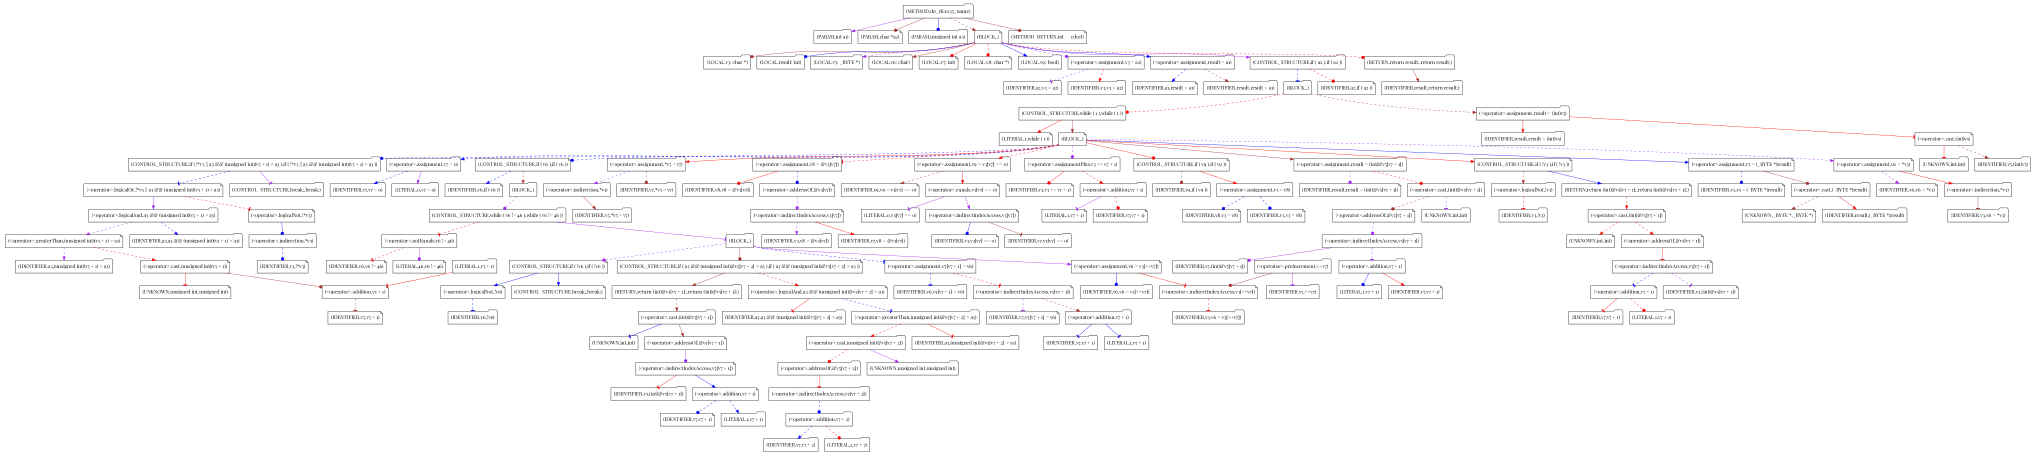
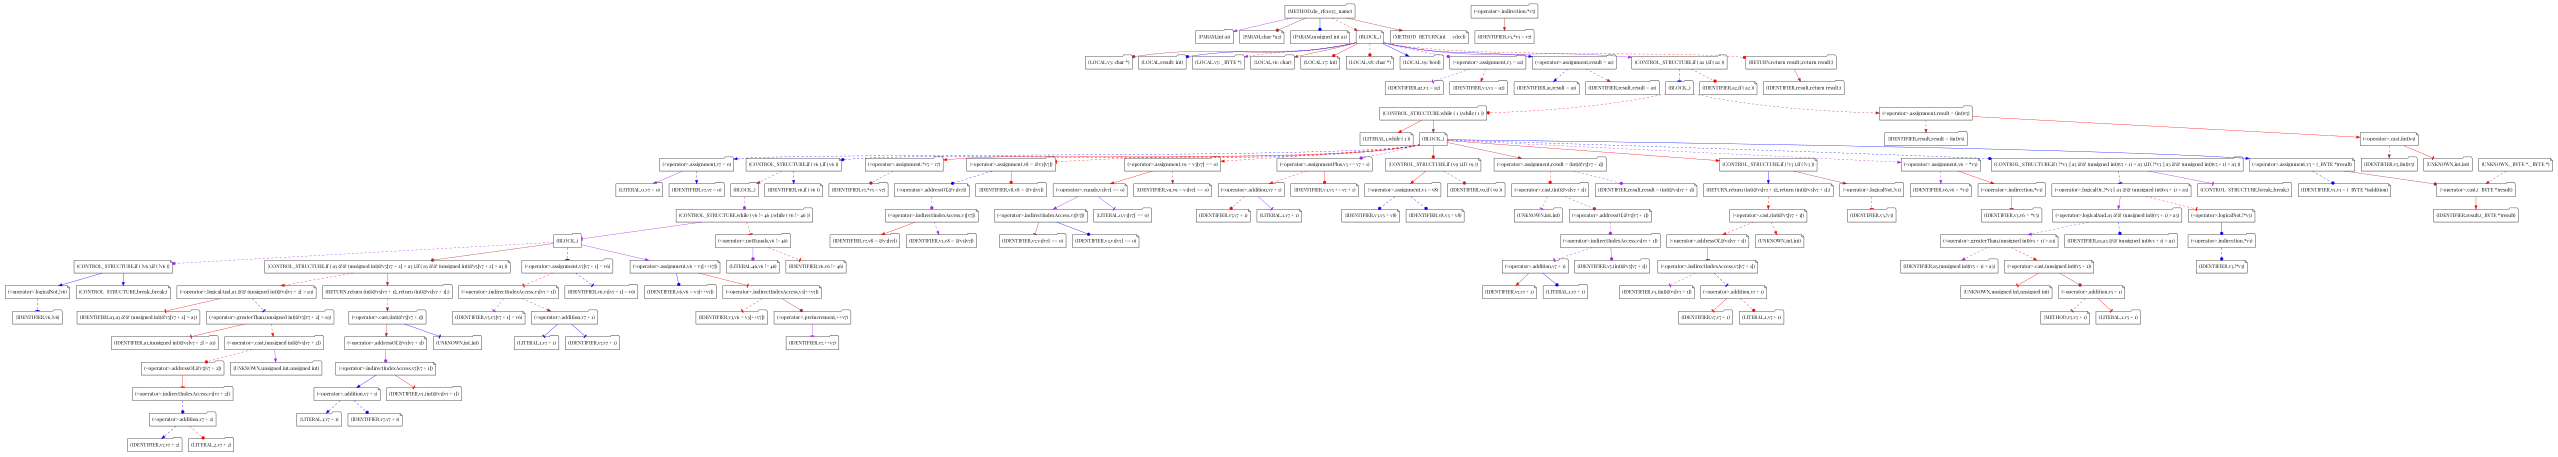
  digraph {
    fontname="Playfair Display"
    node [fontname="Playfair Display" shape=folder]
    edge [arrowhead=normal color=red fontname="Playfair Display" style=dashed]
    n1 [label="(METHOD,do_rfc1035_name)"]
    n2 [label="(PARAM,int a1)"]
    n3 [label="(PARAM,char *a2)" shape=note]
-   n4 [label="(PARAM,unsigned int a3)"]
+   n4 [label="(PARAM,unsigned int a3)" shape=note]
    n5 [label="(BLOCK,,)" shape=note]
    n6 [label="(METHOD_RETURN,int __cdecl)" shape=note]
    n7 [label="(LOCAL,v3: char *)"]
    n8 [label="(LOCAL,result: int)"]
    n9 [label="(LOCAL,v5: _BYTE *)"]
    n10 [label="(LOCAL,v6: char)"]
    n11 [label="(LOCAL,v7: int)" shape=note]
    n12 [label="(LOCAL,v8: char *)" shape=note]
    n13 [label="(LOCAL,v9: bool)"]
    n14 [label="(<operator>.assignment,v3 = a2)"]
    n15 [label="(<operator>.assignment,result = a1)"]
    n16 [label="(CONTROL_STRUCTURE,if ( a2 ),if ( a2 ))"]
    n17 [label="(RETURN,return result;,return result;)"]
    n18 [label="(IDENTIFIER,v3,v3 = a2)"]
    n19 [label="(IDENTIFIER,a2,v3 = a2)"]
    n20 [label="(IDENTIFIER,result,result = a1)"]
    n21 [label="(IDENTIFIER,a1,result = a1)" shape=note]
    n22 [label="(IDENTIFIER,a2,if ( a2 ))" shape=note]
    n23 [label="(BLOCK,,)"]
    n24 [label="(IDENTIFIER,result,return result;)"]
    n25 [label="(CONTROL_STRUCTURE,while ( 1 ),while ( 1 ))"]
    n26 [label="(<operator>.assignment,result = (int)v5)"]
    n27 [label="(LITERAL,1,while ( 1 ))" shape=note]
    n28 [label="(BLOCK,,)" shape=note]
    n29 [label="(IDENTIFIER,result,result = (int)v5)"]
    n30 [label="(<operator>.cast,(int)v5)" shape=note]
    n31 [label="(<operator>.assignment,v5 = (_BYTE *)result)" shape=note]
    n32 [label="(<operator>.assignment,v6 = *v3)" shape=note]
    n33 [label="(CONTROL_STRUCTURE,if ( !*v3 || a3 && (unsigned int)(v5 + 1) > a3 ),if ( !*v3 || a3 && (unsigned int)(v5 + 1) > a3 ))"]
    n34 [label="(<operator>.assignment,v7 = 0)"]
    n35 [label="(CONTROL_STRUCTURE,if ( v6 ),if ( v6 ))" shape=note]
    n36 [label="(<operator>.assignment,*v5 = v7)"]
    n37 [label="(<operator>.assignment,v8 = &v3[v7])"]
    n38 [label="(<operator>.assignment,v9 = v3[v7] == 0)"]
    n39 [label="(<operator>.assignmentPlus,v3 += v7 + 1)"]
    n40 [label="(CONTROL_STRUCTURE,if ( v9 ),if ( v9 ))" shape=note]
    n41 [label="(<operator>.assignment,result = (int)&v5[v7 + 1])"]
    n42 [label="(CONTROL_STRUCTURE,if ( !v3 ),if ( !v3 ))" shape=note]
-   n43 [label="(IDENTIFIER,v5,v5 = (_BYTE *)result)" shape=note]
+   n43 [label="(IDENTIFIER,v5,v5 = (_BYTE *)addition)" shape=note]
    n44 [label="(<operator>.cast,(_BYTE *)result)"]
    n45 [label="(IDENTIFIER,v6,v6 = *v3)" shape=note]
    n46 [label="(<operator>.indirection,*v3)"]
    n47 [label="(<operator>.logicalOr,!*v3 || a3 && (unsigned int)(v5 + 1) > a3)" shape=note]
    n48 [label="(CONTROL_STRUCTURE,break;,break;)"]
    n49 [label="(IDENTIFIER,v7,v7 = 0)"]
    n50 [label="(LITERAL,0,v7 = 0)"]
    n51 [label="(IDENTIFIER,v6,if ( v6 ))" shape=note]
    n52 [label="(BLOCK,,)"]
    n53 [label="(<operator>.indirection,*v5)"]
    n54 [label="(IDENTIFIER,v7,*v5 = v7)"]
    n55 [label="(IDENTIFIER,v8,v8 = &v3[v7])"]
    n56 [label="(<operator>.addressOf,&v3[v7])" shape=note]
    n57 [label="(IDENTIFIER,v9,v9 = v3[v7] == 0)" shape=note]
    n58 [label="(<operator>.equals,v3[v7] == 0)" shape=note]
    n59 [label="(IDENTIFIER,v3,v3 += v7 + 1)" shape=note]
    n60 [label="(<operator>.addition,v7 + 1)"]
    n61 [label="(IDENTIFIER,v9,if ( v9 ))"]
    n62 [label="(<operator>.assignment,v3 = v8)"]
    n63 [label="(IDENTIFIER,result,result = (int)&v5[v7 + 1])" shape=note]
    n64 [label="(<operator>.cast,(int)&v5[v7 + 1])"]
    n65 [label="(<operator>.logicalNot,!v3)"]
    n66 [label="(RETURN,return (int)&v5[v7 + 1];,return (int)&v5[v7 + 1];)" shape=note]
    n67 [label="(UNKNOWN,_BYTE *,_BYTE *)" shape=note]
    n68 [label="(IDENTIFIER,result,(_BYTE *)result)"]
    n69 [label="(IDENTIFIER,v3,v6 = *v3)"]
    n70 [label="(<operator>.logicalNot,!*v3)" shape=note]
    n71 [label="(<operator>.logicalAnd,a3 && (unsigned int)(v5 + 1) > a3)"]
    n72 [label="(<operator>.indirection,*v3)"]
    n73 [label="(IDENTIFIER,a3,a3 && (unsigned int)(v5 + 1) > a3)"]
    n74 [label="(<operator>.greaterThan,(unsigned int)(v5 + 1) > a3)" shape=note]
    n75 [label="(IDENTIFIER,v3,!*v3)" shape=note]
    n76 [label="(<operator>.cast,(unsigned int)(v5 + 1))" shape=note]
    n77 [label="(IDENTIFIER,a3,(unsigned int)(v5 + 1) > a3)"]
    n78 [label="(UNKNOWN,unsigned int,unsigned int)" shape=note]
    n79 [label="(<operator>.addition,v5 + 1)" shape=note]
-   n80 [label="(IDENTIFIER,v5,v5 + 1)" shape=note]
+   n80 [label="(METHOD,v5,v5 + 1)" shape=note]
    n81 [label="(LITERAL,1,v5 + 1)"]
    n82 [label="(CONTROL_STRUCTURE,while ( v6 != 46 ),while ( v6 != 46 ))"]
    n83 [label="(<operator>.notEquals,v6 != 46)"]
    n84 [label="(BLOCK,,)"]
    n85 [label="(IDENTIFIER,v6,v6 != 46)" shape=note]
    n86 [label="(LITERAL,46,v6 != 46)" shape=note]
    n87 [label="(CONTROL_STRUCTURE,if ( a3 && (unsigned int)&v5[v7 + 2] > a3 ),if ( a3 && (unsigned int)&v5[v7 + 2] > a3 ))" shape=note]
    n88 [label="(<operator>.assignment,v5[v7 + 1] = v6)"]
    n89 [label="(<operator>.assignment,v6 = v3[++v7])" shape=note]
    n90 [label="(CONTROL_STRUCTURE,if ( !v6 ),if ( !v6 ))" shape=note]
    n91 [label="(<operator>.logicalAnd,a3 && (unsigned int)&v5[v7 + 2] > a3)" shape=note]
    n92 [label="(RETURN,return (int)&v5[v7 + 1];,return (int)&v5[v7 + 1];)"]
    n93 [label="(<operator>.indirectIndexAccess,v5[v7 + 1])" shape=note]
    n94 [label="(IDENTIFIER,v6,v5[v7 + 1] = v6)"]
    n95 [label="(IDENTIFIER,v6,v6 = v3[++v7])"]
    n96 [label="(<operator>.indirectIndexAccess,v3[++v7])" shape=note]
    n97 [label="(<operator>.logicalNot,!v6)" shape=note]
    n98 [label="(CONTROL_STRUCTURE,break;,break;)" shape=note]
    n99 [label="(IDENTIFIER,a3,a3 && (unsigned int)&v5[v7 + 2] > a3)"]
    n100 [label="(<operator>.greaterThan,(unsigned int)&v5[v7 + 2] > a3)"]
    n101 [label="(<operator>.cast,(int)&v5[v7 + 1])"]
    n102 [label="(<operator>.cast,(unsigned int)&v5[v7 + 2])"]
    n103 [label="(IDENTIFIER,a3,(unsigned int)&v5[v7 + 2] > a3)"]
    n104 [label="(UNKNOWN,unsigned int,unsigned int)"]
    n105 [label="(<operator>.addressOf,&v5[v7 + 2])"]
    n106 [label="(<operator>.indirectIndexAccess,v5[v7 + 2])"]
    n107 [label="(<operator>.addition,v7 + 2)"]
    n108 [label="(IDENTIFIER,v7,v7 + 2)"]
    n109 [label="(LITERAL,2,v7 + 2)"]
    n110 [label="(UNKNOWN,int,int)"]
    n111 [label="(<operator>.addressOf,&v5[v7 + 1])" shape=note]
    n112 [label="(<operator>.indirectIndexAccess,v5[v7 + 1])" shape=note]
    n113 [label="(IDENTIFIER,v5,(int)&v5[v7 + 1])"]
    n114 [label="(<operator>.addition,v7 + 1)" shape=note]
    n115 [label="(IDENTIFIER,v7,v7 + 1)" shape=note]
    n116 [label="(LITERAL,1,v7 + 1)"]
    n117 [label="(IDENTIFIER,v5,v5[v7 + 1] = v6)" shape=note]
    n118 [label="(<operator>.addition,v7 + 1)"]
    n119 [label="(IDENTIFIER,v7,v7 + 1)"]
    n120 [label="(LITERAL,1,v7 + 1)"]
    n121 [label="(IDENTIFIER,v3,v6 = v3[++v7])"]
    n122 [label="(<operator>.preIncrement,++v7)"]
    n123 [label="(IDENTIFIER,v7,++v7)"]
    n124 [label="(IDENTIFIER,v6,!v6)"]
    n125 [label="(IDENTIFIER,v5,*v5 = v7)"]
    n126 [label="(<operator>.indirectIndexAccess,v3[v7])" shape=note]
    n127 [label="(IDENTIFIER,v3,v8 = &v3[v7])"]
    n128 [label="(IDENTIFIER,v7,v8 = &v3[v7])"]
    n129 [label="(<operator>.indirectIndexAccess,v3[v7])" shape=note]
    n130 [label="(LITERAL,0,v3[v7] == 0)"]
    n131 [label="(IDENTIFIER,v3,v3[v7] == 0)" shape=note]
    n132 [label="(IDENTIFIER,v7,v3[v7] == 0)"]
    n133 [label="(IDENTIFIER,v7,v7 + 1)" shape=note]
    n134 [label="(LITERAL,1,v7 + 1)" shape=note]
    n135 [label="(IDENTIFIER,v3,v3 = v8)" shape=note]
    n136 [label="(IDENTIFIER,v8,v3 = v8)" shape=note]
    n137 [label="(UNKNOWN,int,int)"]
    n138 [label="(<operator>.addressOf,&v5[v7 + 1])" shape=note]
    n139 [label="(<operator>.indirectIndexAccess,v5[v7 + 1])"]
    n140 [label="(IDENTIFIER,v5,(int)&v5[v7 + 1])"]
    n141 [label="(<operator>.addition,v7 + 1)"]
    n142 [label="(IDENTIFIER,v7,v7 + 1)" shape=note]
    n143 [label="(LITERAL,1,v7 + 1)"]
    n144 [label="(IDENTIFIER,v3,!v3)"]
    n145 [label="(<operator>.cast,(int)&v5[v7 + 1])" shape=note]
    n146 [label="(UNKNOWN,int,int)" shape=note]
    n147 [label="(<operator>.addressOf,&v5[v7 + 1])" shape=note]
    n148 [label="(<operator>.indirectIndexAccess,v5[v7 + 1])" shape=note]
    n149 [label="(IDENTIFIER,v5,(int)&v5[v7 + 1])" shape=note]
    n150 [label="(<operator>.addition,v7 + 1)" shape=note]
    n151 [label="(IDENTIFIER,v7,v7 + 1)"]
    n152 [label="(LITERAL,1,v7 + 1)"]
    n153 [label="(UNKNOWN,int,int)"]
    n154 [label="(IDENTIFIER,v5,(int)v5)"]
    n1 -> n2 [color=purple style=solid]
    n1 -> n3 [arrowhead=dot color=brown style=solid]
    n1 -> n4 [arrowhead=dot color=blue style=solid]
    n1 -> n5 [color=brown]
-   n1 -> n6 [arrowhead=dot color=brown style=solid]
+   n1 -> n6 [color=brown style=solid]
    n5 -> n7 [arrowhead=dot color=brown style=solid]
    n5 -> n8 [arrowhead=dot color=blue style=solid]
    n5 -> n9 [color=purple]
    n5 -> n10 [color=brown style=solid]
    n5 -> n11 [arrowhead=dot style=solid]
    n5 -> n12 [arrowhead=dot]
    n5 -> n13 [color=blue style=solid]
    n5 -> n14 [arrowhead=dot color=purple]
    n5 -> n15 [color=blue style=solid]
    n5 -> n16 [color=purple style=solid]
    n5 -> n17 [arrowhead=dot]
    n14 -> n18
    n14 -> n19 [arrowhead=tee color=purple]
    n15 -> n20 [color=brown]
    n15 -> n21 [color=blue]
    n16 -> n22 [arrowhead=dot]
    n16 -> n23 [arrowhead=tee color=blue]
    n17 -> n24 [color=brown style=solid]
    n23 -> n25 [arrowhead=dot]
    n23 -> n26 [color=brown]
    n25 -> n27 [style=solid]
    n25 -> n28 [color=brown style=solid]
-   n26 -> n29 [style=solid]
-   n26 -> n30 [arrowhead=tee style=solid]
+   n26 -> n29
+   n26 -> n30 [style=solid]
    n28 -> n31 [color=blue style=solid]
    n28 -> n32 [color=purple]
    n28 -> n33 [arrowhead=dot color=blue]
    n28 -> n34 [color=blue]
    n28 -> n35 [arrowhead=dot color=blue]
    n28 -> n36 [style=solid]
    n28 -> n37 [arrowhead=tee]
    n28 -> n38
    n28 -> n39 [arrowhead=dot color=purple]
    n28 -> n40 [arrowhead=dot style=solid]
    n28 -> n41 [color=brown style=solid]
    n28 -> n42 [style=solid]
    n30 -> n153 [arrowhead=tee style=solid]
    n30 -> n154 [color=brown]
    n31 -> n43 [arrowhead=dot color=blue]
    n31 -> n44 [arrowhead=dot color=brown style=solid]
    n32 -> n45 [color=purple]
    n32 -> n46 [style=solid]
    n33 -> n47 [arrowhead=tee color=blue]
    n33 -> n48 [arrowhead=tee color=purple style=solid]
    n34 -> n49 [color=blue]
    n34 -> n50 [color=purple style=solid]
    n35 -> n51 [color=blue]
    n35 -> n52 [color=brown]
-   n36 -> n53 [color=purple]
    n36 -> n54 [arrowhead=dot color=brown]
    n37 -> n55 [arrowhead=dot style=solid]
    n37 -> n56 [arrowhead=dot color=blue]
    n38 -> n57 [color=brown]
    n38 -> n58 [style=solid]
    n39 -> n59 [arrowhead=dot style=solid]
    n39 -> n60
    n40 -> n61 [arrowhead=dot color=brown]
    n40 -> n62 [style=solid]
    n41 -> n63 [arrowhead=dot color=purple]
    n41 -> n64 [arrowhead=dot]
-   n42 -> n65 [color=brown]
+   n42 -> n65 [color=brown style=solid]
    n42 -> n66 [color=blue style=solid]
-   n44 -> n67 [color=brown]
+   n67 -> n44 [color=brown]
    n44 -> n68 [style=solid]
    n46 -> n69 [arrowhead=tee color=brown style=solid]
    n47 -> n70 [arrowhead=tee]
    n47 -> n71 [color=purple style=solid]
    n52 -> n82 [arrowhead=dot color=purple]
    n53 -> n125 [color=brown style=solid]
    n56 -> n126 [arrowhead=dot color=purple]
    n58 -> n129 [color=purple style=solid]
    n58 -> n130 [arrowhead=tee color=purple style=solid]
    n60 -> n133 [arrowhead=dot]
    n60 -> n134 [arrowhead=tee color=purple style=solid]
    n62 -> n135 [arrowhead=dot color=blue]
    n62 -> n136 [arrowhead=dot color=blue]
    n64 -> n137 [arrowhead=tee color=purple]
    n64 -> n138 [arrowhead=dot color=brown]
    n65 -> n144 [arrowhead=tee]
    n66 -> n145
    n70 -> n72 [arrowhead=dot color=blue style=solid]
-   n71 -> n73 [color=blue]
+   n71 -> n73 [arrowhead=dot color=blue]
    n71 -> n74 [color=purple]
    n72 -> n75 [arrowhead=dot color=blue]
    n74 -> n76
    n74 -> n77 [color=purple]
    n76 -> n78 [arrowhead=tee style=solid]
    n76 -> n79 [arrowhead=dot color=brown style=solid]
    n79 -> n80 [arrowhead=tee color=brown]
-   n81 -> n79 [arrowhead=tee style=solid]
+   n79 -> n81 [arrowhead=tee style=solid]
    n82 -> n83 [arrowhead=tee]
    n82 -> n84 [arrowhead=tee color=purple style=solid]
    n83 -> n85 [arrowhead=tee]
    n83 -> n86 [arrowhead=dot color=purple style=solid]
    n84 -> n87 [arrowhead=dot color=brown style=solid]
    n84 -> n88 [arrowhead=tee color=blue]
    n84 -> n89 [color=purple style=solid]
    n84 -> n90 [arrowhead=dot color=purple]
    n87 -> n91
    n87 -> n92 [color=brown style=solid]
    n88 -> n93 [arrowhead=tee]
    n88 -> n94 [arrowhead=tee color=blue]
    n89 -> n95 [arrowhead=dot color=blue style=solid]
    n89 -> n96 [arrowhead=tee style=solid]
    n90 -> n97 [color=blue style=solid]
    n90 -> n98 [color=blue style=solid]
    n91 -> n99 [arrowhead=tee style=solid]
    n91 -> n100 [arrowhead=tee color=blue]
    n92 -> n101 [color=brown]
    n93 -> n117 [arrowhead=tee color=purple]
    n93 -> n118 [color=brown]
    n96 -> n121 [arrowhead=tee]
-   n122 -> n96 [arrowhead=dot color=brown style=solid]
+   n96 -> n122 [arrowhead=dot color=brown style=solid]
    n97 -> n124 [arrowhead=tee color=blue]
    n100 -> n102
    n100 -> n103 [arrowhead=tee style=solid]
    n101 -> n110 [arrowhead=tee color=blue style=solid]
    n101 -> n111 [color=brown style=solid]
    n102 -> n104 [color=purple style=solid]
    n102 -> n105 [arrowhead=dot]
    n105 -> n106 [arrowhead=tee style=solid]
    n106 -> n107 [arrowhead=dot color=blue]
    n107 -> n108 [color=blue]
    n107 -> n109 [arrowhead=dot]
    n111 -> n112 [arrowhead=dot color=purple style=solid]
    n112 -> n113 [arrowhead=tee style=solid]
    n112 -> n114 [color=blue style=solid]
    n114 -> n115 [arrowhead=dot color=blue]
    n114 -> n116 [color=blue]
    n118 -> n119 [arrowhead=tee color=blue style=solid]
    n118 -> n120 [arrowhead=tee color=blue style=solid]
    n122 -> n123 [arrowhead=tee color=purple style=solid]
    n126 -> n127 [color=purple]
    n126 -> n128 [style=solid]
    n129 -> n131 [arrowhead=dot color=blue style=solid]
    n129 -> n132 [arrowhead=tee color=brown style=solid]
    n138 -> n139 [arrowhead=dot color=purple]
    n139 -> n140 [arrowhead=dot color=purple style=solid]
    n139 -> n141 [arrowhead=tee color=purple]
    n141 -> n142 [style=solid]
    n141 -> n143 [arrowhead=dot color=blue style=solid]
    n145 -> n146
    n145 -> n147
    n147 -> n148 [arrowhead=tee style=solid]
    n148 -> n149 [arrowhead=tee color=purple]
    n148 -> n150 [arrowhead=tee color=blue]
    n150 -> n151 [arrowhead=tee style=solid]
    n150 -> n152 [arrowhead=dot]
  }
